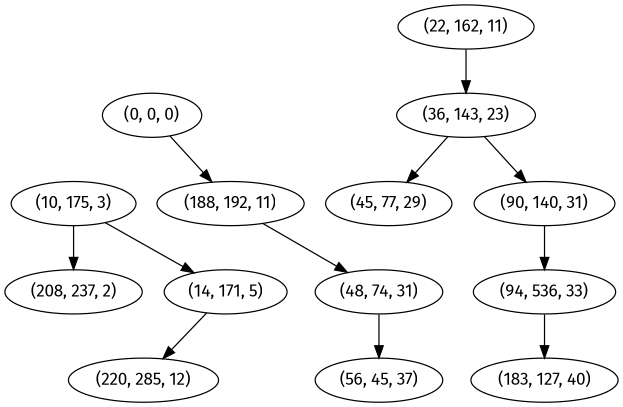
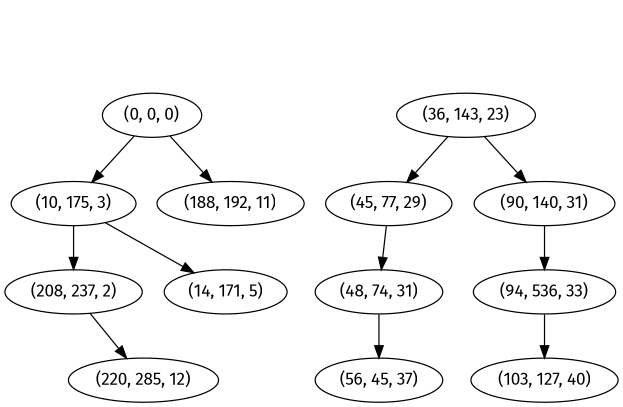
  digraph {
    fontname="Fira Sans"
    node [fontname="Fira Sans"]
    edge [fontname="Fira Sans"]
    "(0, 0, 0)"
    "(10, 175, 3)"
    "(188, 192, 11)"
    "(208, 237, 2)"
    "(14, 171, 5)"
    n6 [label="(220, 285, 12)"]
    n7 [label="(36, 143, 23)"]
-   "(22, 162, 11)"
    "(45, 77, 29)"
    "(90, 140, 31)"
    "(48, 74, 31)"
    n12 [label="(94, 536, 33)"]
    n13 [label="(56, 45, 37)"]
-   "(103, 127, 40)" [label="(183, 127, 40)"]
+   "(103, 127, 40)"
+   "(0, 0, 0)" -> "(10, 175, 3)"
    "(0, 0, 0)" -> "(188, 192, 11)"
    "(10, 175, 3)" -> "(208, 237, 2)"
    "(10, 175, 3)" -> "(14, 171, 5)"
-   "(14, 171, 5)" -> n6
+   "(208, 237, 2)" -> n6
    n7 -> "(45, 77, 29)"
    n7 -> "(90, 140, 31)"
-   "(22, 162, 11)" -> n7
-   "(188, 192, 11)" -> "(48, 74, 31)"
+   "(45, 77, 29)" -> "(48, 74, 31)"
    "(90, 140, 31)" -> n12
    "(48, 74, 31)" -> n13
    n12 -> "(103, 127, 40)"
  }
